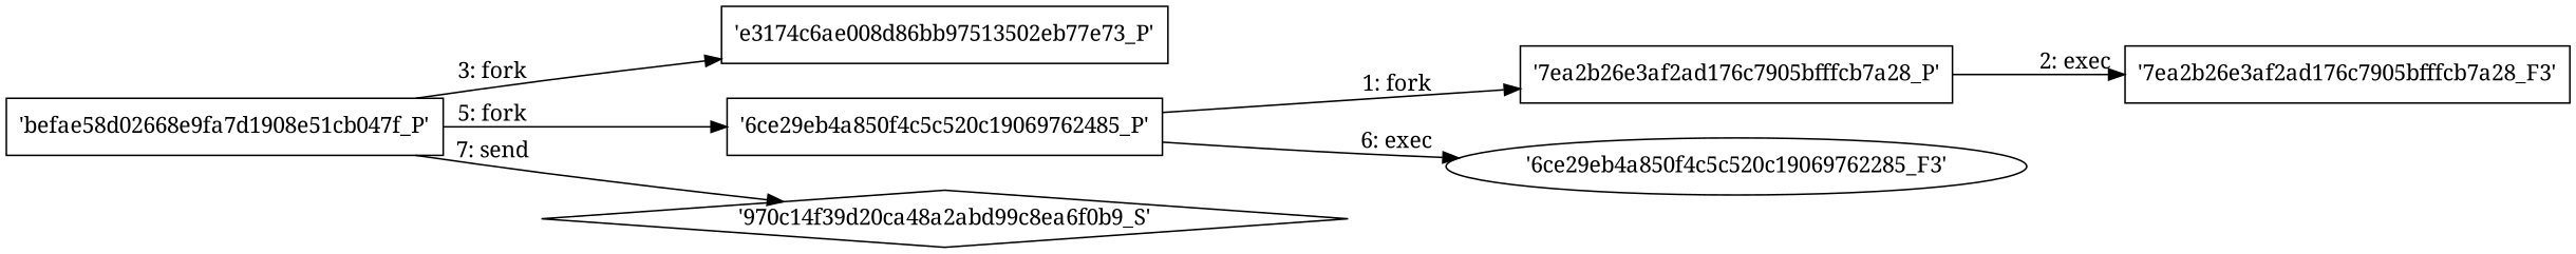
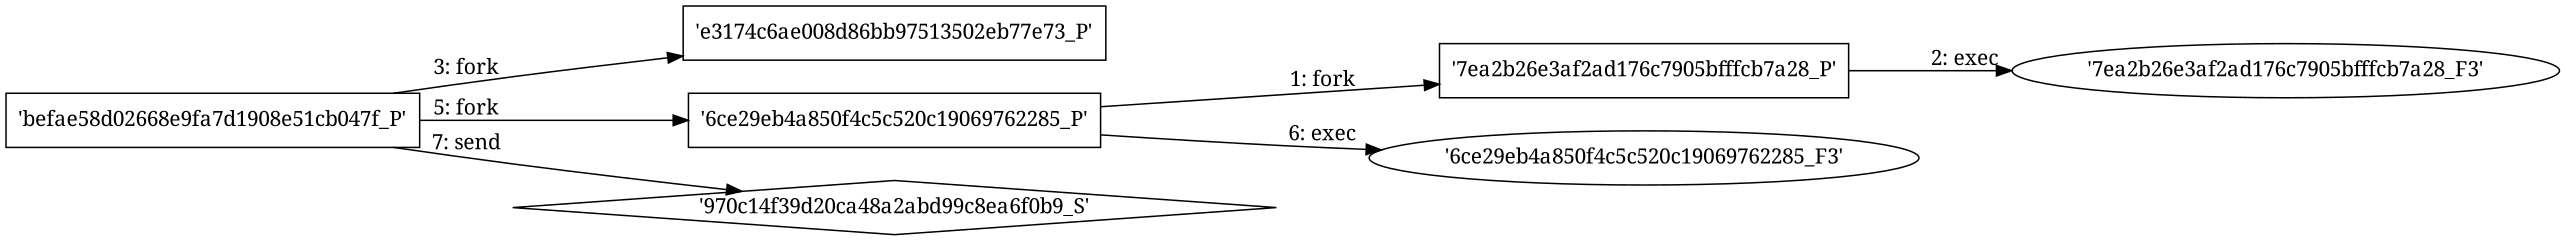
  digraph {
    engine=neato
    fixedsize=false
    fontname="Noto Serif"
    fontsize=10
    nodesep=0.3
    rankdir=LR
    ranksep=0
    splines=true
    node [fontname="Noto Serif" node_type=Process shape=box]
    edge [fontname="Noto Serif"]
    n1 [label="'e3174c6ae008d86bb97513502eb77e73_P'"]
    "'befae58d02668e9fa7d1908e51cb047f_P'"
-   "'6ce29eb4a850f4c5c520c19069762285_P'" [label="'6ce29eb4a850f4c5c520c19069762485_P'"]
+   "'6ce29eb4a850f4c5c520c19069762285_P'"
    "'970c14f39d20ca48a2abd99c8ea6f0b9_S'" [node_type=Socket shape=diamond]
-   "'7ea2b26e3af2ad176c7905bfffcb7a28_F3'" [node_type=File]
+   "'7ea2b26e3af2ad176c7905bfffcb7a28_F3'" [node_type=File shape=ellipse]
    "'7ea2b26e3af2ad176c7905bfffcb7a28_P'"
    "'6ce29eb4a850f4c5c520c19069762285_F3'" [node_type=File shape=ellipse]
    "'befae58d02668e9fa7d1908e51cb047f_P'" -> n1 [label="3: fork"]
    "'befae58d02668e9fa7d1908e51cb047f_P'" -> "'6ce29eb4a850f4c5c520c19069762285_P'" [label="5: fork"]
    "'befae58d02668e9fa7d1908e51cb047f_P'" -> "'970c14f39d20ca48a2abd99c8ea6f0b9_S'" [label="7: send"]
    "'6ce29eb4a850f4c5c520c19069762285_P'" -> "'7ea2b26e3af2ad176c7905bfffcb7a28_P'" [label="1: fork"]
    "'6ce29eb4a850f4c5c520c19069762285_P'" -> "'6ce29eb4a850f4c5c520c19069762285_F3'" [label="6: exec"]
    "'7ea2b26e3af2ad176c7905bfffcb7a28_P'" -> "'7ea2b26e3af2ad176c7905bfffcb7a28_F3'" [label="2: exec"]
  }
